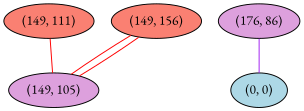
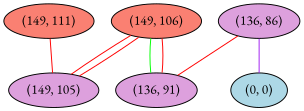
  graph {
    fontname="EB Garamond"
    node [fillcolor=plum fontname="EB Garamond" style=filled]
    edge [color=red fontname="EB Garamond" weight=1]
    "(149, 111)" [fillcolor=salmon]
    n2 [label="(149, 105)"]
    "(0, 0)" [fillcolor=lightblue]
-   "(136, 86)" [label="(176, 86)"]
-   "(149, 106)" [fillcolor=salmon label="(149, 156)"]
+   "(136, 86)"
+   "(136, 91)"
+   "(149, 106)" [fillcolor=salmon]
    "(149, 111)" -- n2
    "(136, 86)" -- "(0, 0)" [color=purple weight=4]
+   "(136, 86)" -- "(136, 91)"
    "(149, 106)" -- n2
    "(149, 106)" -- n2
+   "(149, 106)" -- "(136, 91)" [color=green weight=2]
+   "(149, 106)" -- "(136, 91)"
  }
